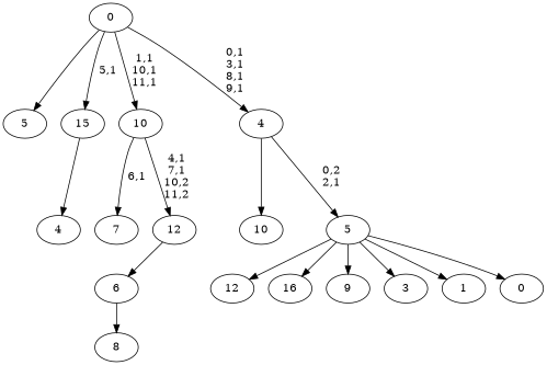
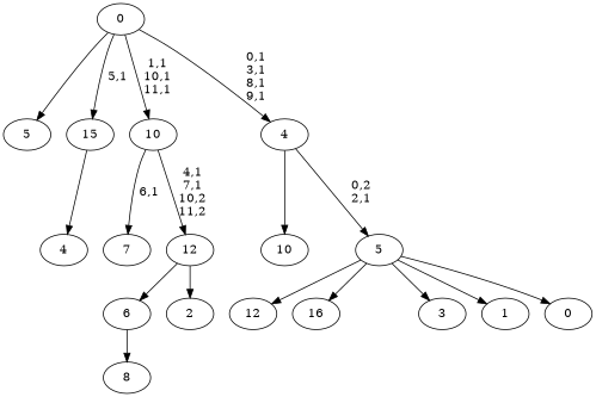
  digraph {
    n1 [label=12]
    n2 [label=16]
    n3 [label=10]
-   n4 [label=9]
    n5 [label=8]
    n6 [label=7]
    n7 [label=6]
    n8 [label=5]
    n9 [label=4]
    15
    n11 [label=3]
+   n12 [label=2]
    12
    10
    n15 [label=1]
    n16 [label=0]
    5
    4
    0
    n7 -> n5
    15 -> n9
    12 -> n7
+   12 -> n12
    10 -> n6 [label="6,1"]
    10 -> 12 [label="4,1\n7,1\n10,2\n11,2"]
    5 -> n1
    5 -> n2
-   5 -> n4
    5 -> n11
    5 -> n15
    5 -> n16
    4 -> n3
    4 -> 5 [label="0,2\n2,1"]
    0 -> n8
    0 -> 15 [label="5,1"]
    0 -> 10 [label="1,1\n10,1\n11,1"]
    0 -> 4 [label="0,1\n3,1\n8,1\n9,1"]
  }
